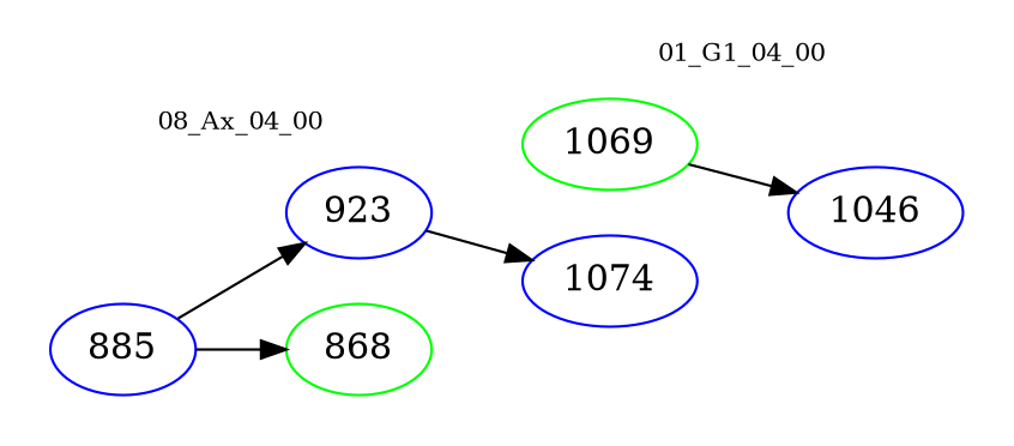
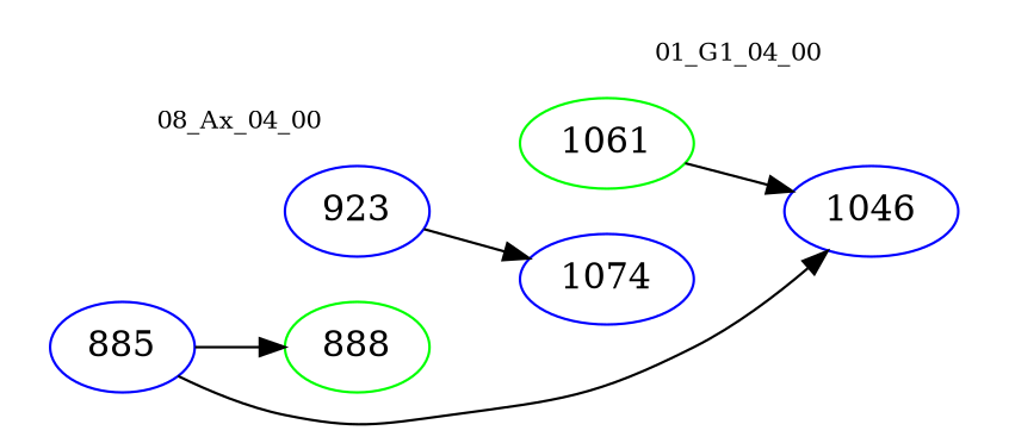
  digraph {
    rankdir=LR
    node [color=blue]
    edge [color=black]
-   n1 [color=green label=868]
+   n1 [color=green label=888]
    n2 [label=885]
    n3 [label=923]
-   n4 [color=green label=1069]
+   n4 [color=green label=1061]
    n5 [label=1046]
    n6 [label=1074]
    subgraph cluster_1 {
      color=white
      fontsize=10
      label="08_Ax_04_00"
      n1
      n2
      n3
    }
    subgraph cluster_2 {
      color=white
      fontsize=10
      label="01_G1_04_00"
      n4
      n5
      n6
    }
    n2 -> n1
-   n2 -> n3
+   n2 -> n5
    n3 -> n6
    n4 -> n5
  }
